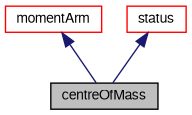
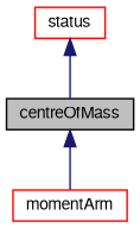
  digraph {
    rankdir=TB
    node [color=red fontname=FreeSans fontsize=10 shape=record]
    edge [color=midnightblue dir=back fontname=FreeSans fontsize=10 labelfontname=FreeSans labelfontsize=10 style=solid]
    n1 [color=black fillcolor=grey75 fontcolor=black height=0.2 label=centreOfMass style=filled width=0.4]
    n2 [height=0.2 label=momentArm width=0.4]
    n3 [height=0.2 label=status width=0.4]
-   n2 -> n1
+   n1 -> n2
    n3 -> n1
  }
